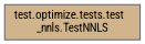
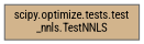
  digraph {
    rankdir=LR
    fontname="Roboto Condensed"
-   n1 [color=grey40 fillcolor=tan fontname="Roboto Condensed" fontsize=10 height=0.2 label="test.optimize.tests.test\l_nnls.TestNNLS" shape=box style=filled width=0.4]
+   n1 [color=grey40 fillcolor=tan fontname="Roboto Condensed" fontsize=10 height=0.2 label="scipy.optimize.tests.test\l_nnls.TestNNLS" shape=box style=filled width=0.4]
  }
